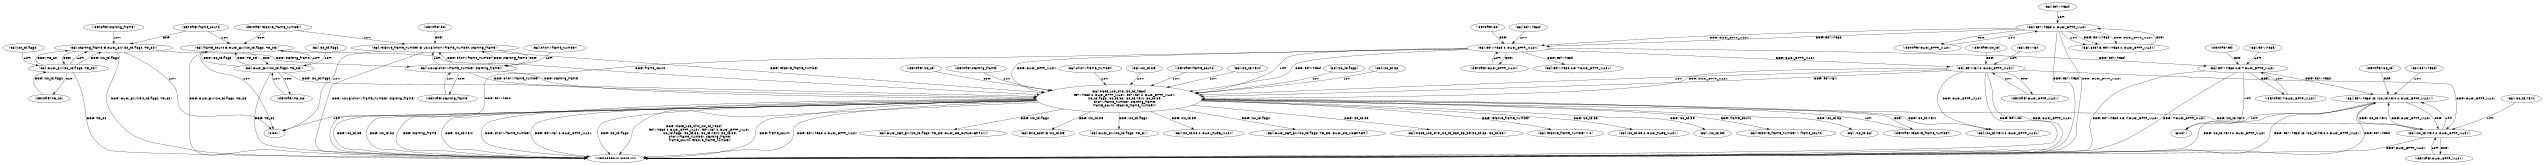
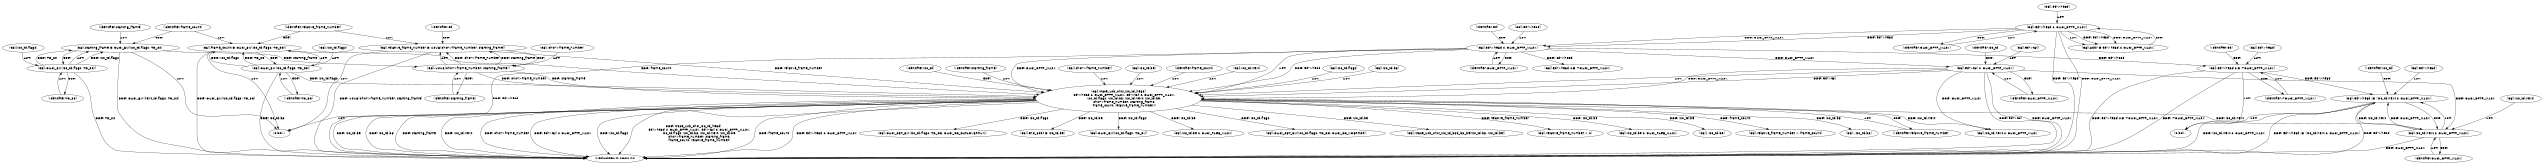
  digraph {
    fontname="DejaVu Sans"
    node [fontname="DejaVu Sans"]
    edge [fontname="DejaVu Sans"]
    n1 [label="(Call,ed->head |= (iso_td.next & OHCI_DPTR_MASK))"]
    n2 [label="(Call,iso_td.next & OHCI_DPTR_MASK)"]
    n3 [label="(Block,)"]
    n4 [label="(MethodReturn,static int)"]
    n5 [label="(Identifier,OHCI_DPTR_MASK)"]
    n6 [label="(Call,ed->head &= ~OHCI_DPTR_MASK)"]
    n7 [label="(Identifier,~OHCI_DPTR_MASK)"]
    n8 [label="(Call,ed->head & OHCI_DPTR_MASK)"]
    n9 [label="(Call,trace_usb_ohci_iso_td_head(\n           ed->head & OHCI_DPTR_MASK, ed->tail & OHCI_DPTR_MASK,\n           iso_td.flags, iso_td.bp, iso_td.next, iso_td.be,\n           ohci->frame_number, starting_frame,\n           frame_count, relative_frame_number))"]
    n10 [label="(Call,ed->tail & OHCI_DPTR_MASK)"]
    n11 [label="(Identifier,OHCI_DPTR_MASK)"]
    n12 [label="(Call,ed->head &= ~OHCI_DPTR_MASK)"]
    n13 [label="(Call,OHCI_SET_BM(iso_td.flags, TD_CC, OHCI_CC_DATAOVERRUN))"]
    n14 [label="(Call,end_addr = iso_td.be)"]
    n15 [label="(Call,OHCI_BM(iso_td.flags, TD_DI))"]
    n16 [label="(Call,iso_td.be & OHCI_PAGE_MASK)"]
    n17 [label="(Call,OHCI_SET_BM(iso_td.flags, TD_CC, OHCI_CC_NOERROR))"]
    n18 [label="(Call,trace_usb_ohci_iso_td_bad_bp_be(iso_td.bp, iso_td.be))"]
    n19 [label="(Block,)"]
    n20 [label="(Call,relative_frame_number < 0)"]
    n21 [label="(Call,iso_td.be & OHCI_PAGE_MASK)"]
    n22 [label="(Call,!iso_td.be)"]
    n23 [label="(Call,relative_frame_number > frame_count)"]
    n24 [label="(Call,iso_td.next & OHCI_DPTR_MASK)"]
    n25 [label="(Call,!iso_td.bp)"]
    n26 [label="(Identifier,relative_frame_number)"]
    n27 [label="(Identifier,OHCI_DPTR_MASK)"]
    n28 [label="(Call,ed->head & OHCI_DPTR_MASK)"]
    n29 [label="(Call,addr = ed->head & OHCI_DPTR_MASK)"]
    n30 [label="(Identifier,OHCI_DPTR_MASK)"]
    n31 [label="(Call,OHCI_BM(iso_td.flags, TD_FC))"]
    n32 [label="(Call,frame_count = OHCI_BM(iso_td.flags, TD_FC))"]
    n33 [label="(Identifier,TD_FC)"]
    n34 [label="(Call,OHCI_BM(iso_td.flags, TD_SF))"]
    n35 [label="(Call,starting_frame = OHCI_BM(iso_td.flags, TD_SF))"]
    n36 [label="(Identifier,TD_SF)"]
    n37 [label="(Call,USUB(ohci->frame_number, starting_frame))"]
    n38 [label="(Call,relative_frame_number = USUB(ohci->frame_number, starting_frame))"]
    n39 [label="(Identifier,starting_frame)"]
    n40 [label="(Identifier,relative_frame_number)"]
    n41 [label="(Call,iso_td.flags)"]
    n42 [label="(Call,iso_td.flags)"]
    n43 [label="(Identifier,ed)"]
    n44 [label="(Call,iso_td.flags)"]
    n45 [label="(Call,ed->head)"]
    n46 [label="(Call,ed->tail)"]
    n47 [label="(Identifier,iso_td)"]
    n48 [label="(Identifier,frame_count)"]
    n49 [label="(Identifier,ed)"]
    n50 [label="(Identifier,starting_frame)"]
    n51 [label="(Identifier,iso_td)"]
    n52 [label="(Identifier,ed)"]
    n53 [label="(Identifier,iso_td)"]
    n54 [label="(Call,ed->head)"]
    n55 [label="(Identifier,starting_frame)"]
    n56 [label="(Call,iso_td.next)"]
    n57 [label="(Identifier,frame_count)"]
    n58 [label="(Call,iso_td.next)"]
    n59 [label="(Call,ed->head)"]
    n60 [label="(Call,ohci->frame_number)"]
    n61 [label="(Call,ed->head)"]
    n62 [label="(Call,iso_td.bp)"]
    n63 [label="(Call,ohci->frame_number)"]
    n64 [label="(Call,iso_td.be)"]
    n1 -> n2 [label="CFG: "]
    n1 -> n3 [label="AST: "]
    n1 -> n4 [label="DDG: iso_td.next & OHCI_DPTR_MASK"]
    n1 -> n4 [label="DDG: ed->head |= (iso_td.next & OHCI_DPTR_MASK)"]
    n1 -> n4 [label="DDG: ed->head"]
    n2 -> n1 [label="AST: "]
    n2 -> n1 [label="DDG: iso_td.next"]
    n2 -> n1 [label="DDG: OHCI_DPTR_MASK"]
    n2 -> n4 [label="DDG: OHCI_DPTR_MASK"]
    n2 -> n5 [label="CFG: "]
    n5 -> n2 [label="AST: "]
    n6 -> n1 [label="DDG: ed->head"]
    n6 -> n3 [label="AST: "]
    n6 -> n4 [label="DDG: ed->head &= ~OHCI_DPTR_MASK"]
    n6 -> n4 [label="DDG: ~OHCI_DPTR_MASK"]
    n6 -> n7 [label="CFG: "]
    n7 -> n6 [label="AST: "]
    n8 -> n4 [label="DDG: ed->head"]
    n8 -> n6 [label="DDG: ed->head"]
    n8 -> n9 [label="AST: "]
    n8 -> n9 [label="DDG: ed->head"]
    n8 -> n9 [label="DDG: OHCI_DPTR_MASK"]
    n8 -> n10 [label="DDG: OHCI_DPTR_MASK"]
    n8 -> n11 [label="CFG: "]
    n8 -> n12 [label="DDG: ed->head"]
    n9 -> n2 [label="DDG: iso_td.next"]
    n9 -> n4 [label="DDG: ed->tail & OHCI_DPTR_MASK"]
    n9 -> n4 [label="DDG: iso_td.flags"]
    n9 -> n4 [label="DDG: trace_usb_ohci_iso_td_head(\n           ed->head & OHCI_DPTR_MASK, ed->tail & OHCI_DPTR_MASK,\n           iso_td.flags, iso_td.bp, iso_td.next, iso_td.be,\n           ohci->frame_number, starting_frame,\n           frame_count, relative_frame_number)"]
    n9 -> n4 [label="DDG: frame_count"]
    n9 -> n4 [label="DDG: ed->head & OHCI_DPTR_MASK"]
    n9 -> n4 [label="DDG: iso_td.be"]
    n9 -> n4 [label="DDG: iso_td.bp"]
    n9 -> n4 [label="DDG: starting_frame"]
    n9 -> n4 [label="DDG: iso_td.next"]
    n9 -> n4 [label="DDG: ohci->frame_number"]
    n9 -> n13 [label="DDG: iso_td.flags"]
    n9 -> n14 [label="DDG: iso_td.be"]
    n9 -> n15 [label="DDG: iso_td.flags"]
    n9 -> n16 [label="DDG: iso_td.be"]
    n9 -> n17 [label="DDG: iso_td.flags"]
    n9 -> n18 [label="DDG: iso_td.be"]
    n9 -> n19 [label="AST: "]
    n9 -> n20 [label="DDG: relative_frame_number"]
    n9 -> n21 [label="DDG: iso_td.be"]
    n9 -> n22 [label="DDG: iso_td.be"]
    n9 -> n23 [label="DDG: frame_count"]
    n9 -> n24 [label="DDG: iso_td.next"]
    n9 -> n25 [label="DDG: iso_td.bp"]
    n9 -> n26 [label="CFG: "]
    n10 -> n2 [label="DDG: OHCI_DPTR_MASK"]
    n10 -> n4 [label="DDG: ed->tail"]
    n10 -> n4 [label="DDG: OHCI_DPTR_MASK"]
    n10 -> n9 [label="AST: "]
    n10 -> n9 [label="DDG: ed->tail"]
    n10 -> n9 [label="DDG: OHCI_DPTR_MASK"]
    n10 -> n24 [label="DDG: OHCI_DPTR_MASK"]
    n10 -> n27 [label="CFG: "]
    n11 -> n8 [label="AST: "]
    n26 -> n9 [label="AST: "]
    n27 -> n10 [label="AST: "]
    n28 -> n4 [label="DDG: ed->head"]
    n28 -> n4 [label="DDG: OHCI_DPTR_MASK"]
    n28 -> n8 [label="DDG: ed->head"]
    n28 -> n8 [label="DDG: OHCI_DPTR_MASK"]
    n28 -> n29 [label="AST: "]
    n28 -> n29 [label="DDG: ed->head"]
    n28 -> n29 [label="DDG: OHCI_DPTR_MASK"]
    n28 -> n30 [label="CFG: "]
    n29 -> n28 [label="CFG: "]
    n30 -> n28 [label="AST: "]
-   n31 -> n4 [label="DDG: TD_FC"]
+   n31 -> n4 [label="DDG: iso_td.bp"]
    n31 -> n9 [label="DDG: iso_td.flags"]
    n31 -> n32 [label="AST: "]
    n31 -> n32 [label="DDG: iso_td.flags"]
    n31 -> n32 [label="DDG: TD_FC"]
    n31 -> n33 [label="CFG: "]
    n32 -> n4 [label="DDG: OHCI_BM(iso_td.flags, TD_FC)"]
    n32 -> n9 [label="DDG: frame_count"]
    n32 -> n19 [label="AST: "]
    n32 -> n31 [label="CFG: "]
    n33 -> n31 [label="AST: "]
    n34 -> n4 [label="DDG: TD_SF"]
    n34 -> n35 [label="AST: "]
    n34 -> n35 [label="DDG: iso_td.flags"]
    n34 -> n35 [label="DDG: TD_SF"]
    n34 -> n36 [label="CFG: "]
    n35 -> n4 [label="DDG: OHCI_BM(next_td.flags, TD_SF)"]
    n35 -> n19 [label="AST: "]
    n35 -> n34 [label="CFG: "]
    n35 -> n37 [label="DDG: starting_frame"]
-   n36 -> n34 [label="DDG: iso_td.flags"]
+   n36 -> n34 [label="AST: "]
    n37 -> n9 [label="DDG: ohci->frame_number"]
    n37 -> n9 [label="DDG: starting_frame"]
    n37 -> n38 [label="AST: "]
    n37 -> n38 [label="DDG: ohci->frame_number"]
    n37 -> n38 [label="DDG: starting_frame"]
    n37 -> n39 [label="CFG: "]
    n38 -> n4 [label="DDG: USUB(ohci->frame_number, starting_frame)"]
    n38 -> n9 [label="DDG: relative_frame_number"]
    n38 -> n19 [label="AST: "]
    n38 -> n37 [label="CFG: "]
    n39 -> n37 [label="AST: "]
    n40 -> n32 [label="CFG: "]
    n40 -> n38 [label="AST: "]
    n41 -> n9 [label="AST: "]
    n42 -> n34 [label="AST: "]
    n43 -> n6 [label="CFG: "]
    n44 -> n31 [label="AST: "]
    n45 -> n28 [label="AST: "]
    n46 -> n10 [label="AST: "]
    n47 -> n1 [label="CFG: "]
    n48 -> n32 [label="AST: "]
    n48 -> n35 [label="CFG: "]
    n49 -> n38 [label="CFG: "]
    n50 -> n35 [label="AST: "]
    n51 -> n10 [label="CFG: "]
    n52 -> n8 [label="CFG: "]
    n53 -> n9 [label="CFG: "]
    n54 -> n1 [label="AST: "]
    n55 -> n9 [label="AST: "]
    n56 -> n2 [label="AST: "]
    n57 -> n9 [label="AST: "]
    n58 -> n9 [label="AST: "]
    n59 -> n6 [label="AST: "]
    n60 -> n37 [label="AST: "]
    n61 -> n8 [label="AST: "]
    n62 -> n9 [label="AST: "]
    n63 -> n9 [label="AST: "]
    n64 -> n9 [label="AST: "]
  }
